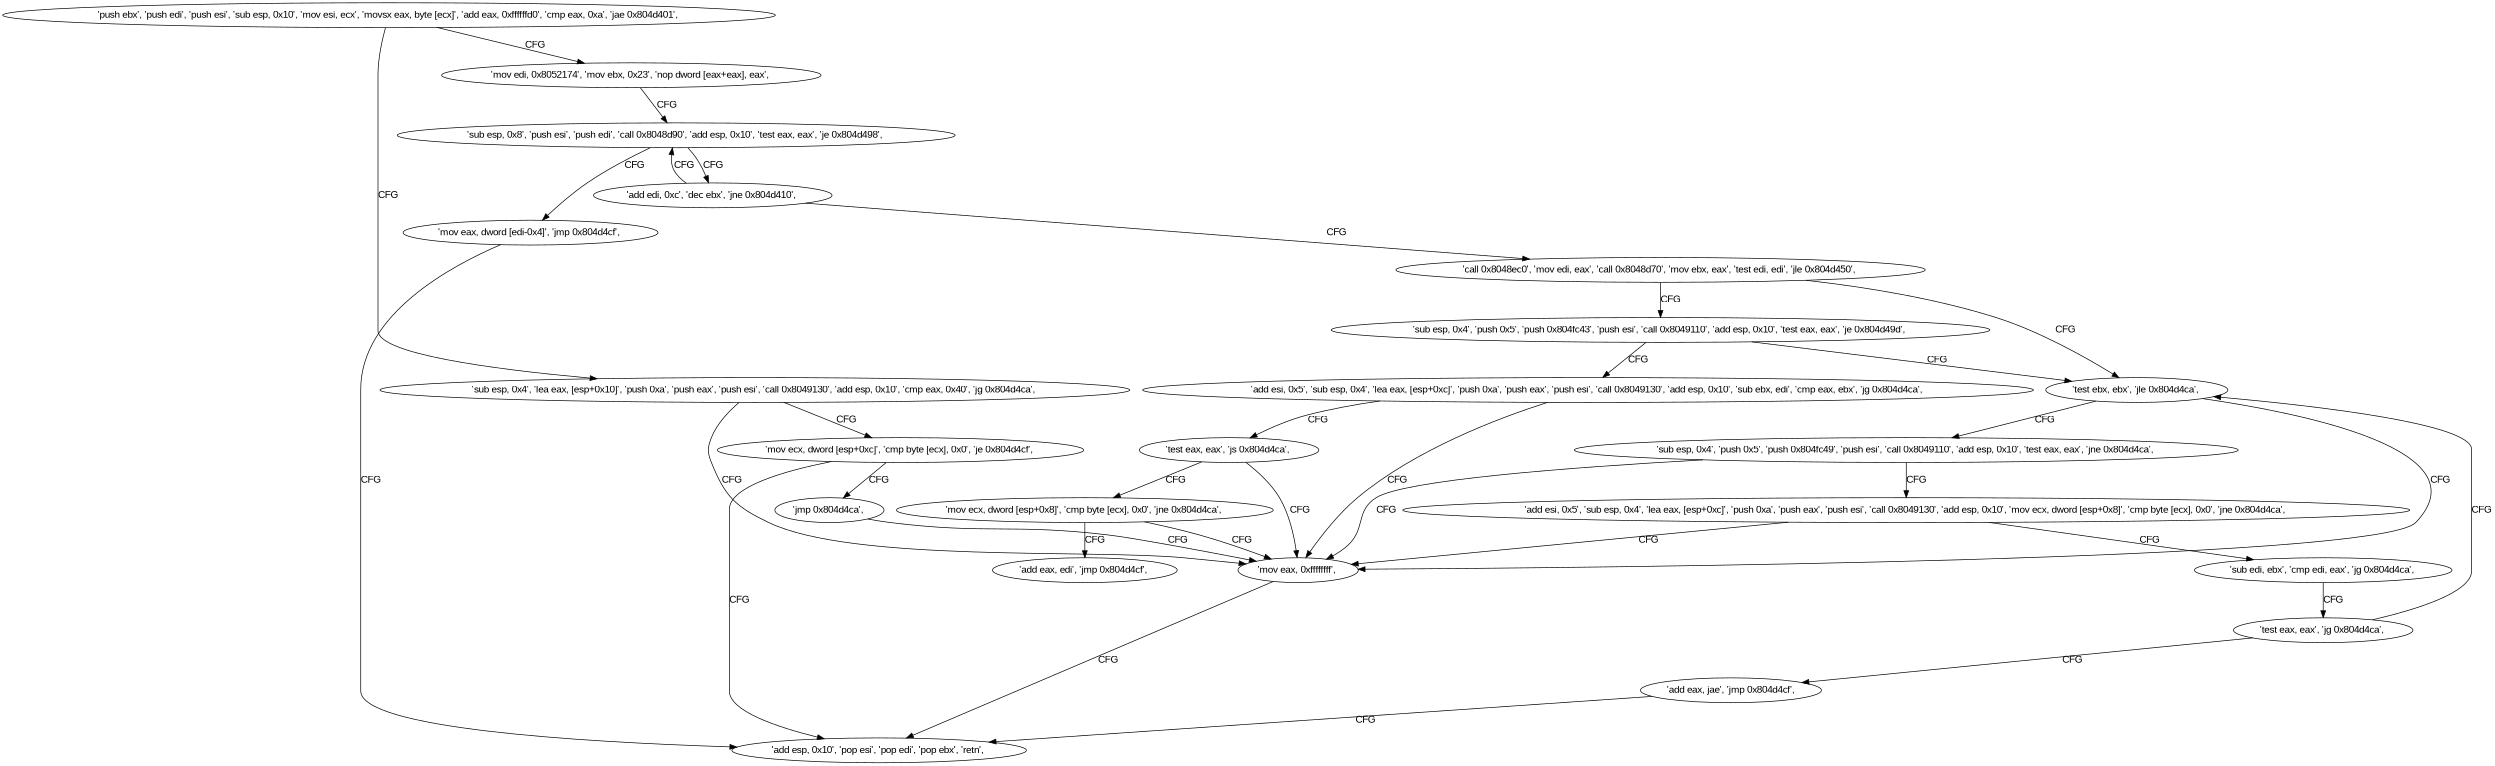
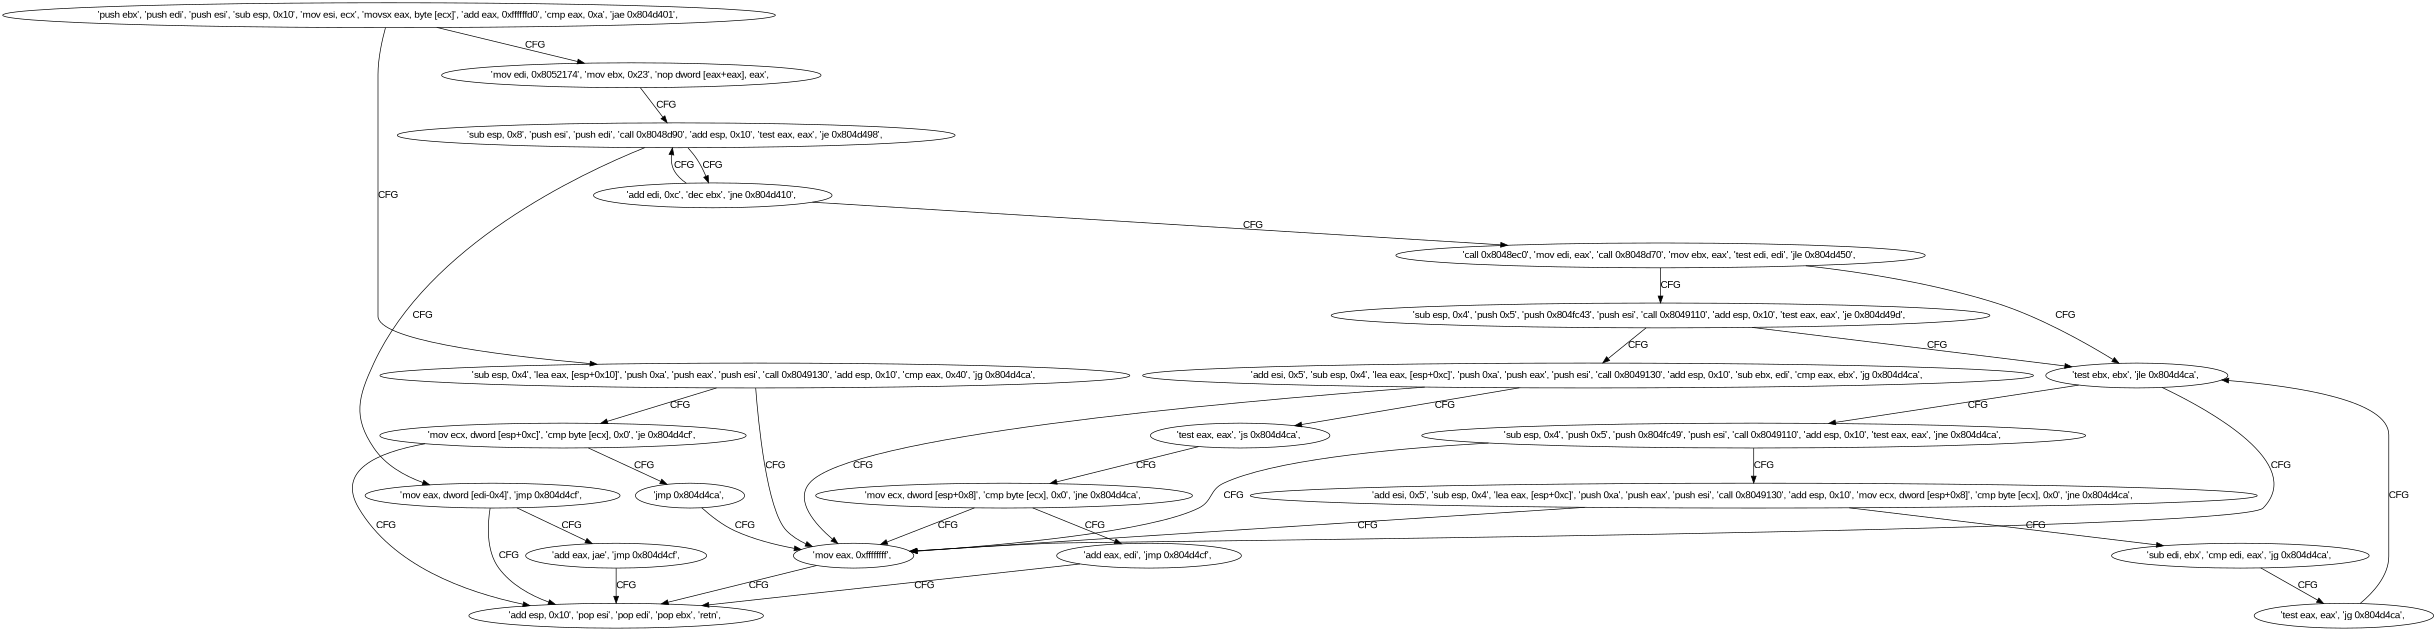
  digraph {
    fontname="Liberation Sans"
    node [fontname="Liberation Sans"]
    edge [fontname="Liberation Sans"]
    n1 [label="'push ebx', 'push edi', 'push esi', 'sub esp, 0x10', 'mov esi, ecx', 'movsx eax, byte [ecx]', 'add eax, 0xffffffd0', 'cmp eax, 0xa', 'jae 0x804d401', "]
    n2 [label="'mov edi, 0x8052174', 'mov ebx, 0x23', 'nop dword [eax+eax], eax', "]
    n3 [label="'sub esp, 0x4', 'lea eax, [esp+0x10]', 'push 0xa', 'push eax', 'push esi', 'call 0x8049130', 'add esp, 0x10', 'cmp eax, 0x40', 'jg 0x804d4ca', "]
    n4 [label="'sub esp, 0x8', 'push esi', 'push edi', 'call 0x8048d90', 'add esp, 0x10', 'test eax, eax', 'je 0x804d498', "]
    n5 [label="'mov eax, 0xffffffff', "]
    n6 [label="'mov ecx, dword [esp+0xc]', 'cmp byte [ecx], 0x0', 'je 0x804d4cf', "]
    n7 [label="'mov eax, dword [edi-0x4]', 'jmp 0x804d4cf', "]
    n8 [label="'add edi, 0xc', 'dec ebx', 'jne 0x804d410', "]
    n9 [label="'add esp, 0x10', 'pop esi', 'pop edi', 'pop ebx', 'retn', "]
    n10 [label="'jmp 0x804d4ca', "]
    n11 [label="'call 0x8048ec0', 'mov edi, eax', 'call 0x8048d70', 'mov ebx, eax', 'test edi, edi', 'jle 0x804d450', "]
    n12 [label="'test ebx, ebx', 'jle 0x804d4ca', "]
    n13 [label="'sub esp, 0x4', 'push 0x5', 'push 0x804fc43', 'push esi', 'call 0x8049110', 'add esp, 0x10', 'test eax, eax', 'je 0x804d49d', "]
    n14 [label="'sub esp, 0x4', 'push 0x5', 'push 0x804fc49', 'push esi', 'call 0x8049110', 'add esp, 0x10', 'test eax, eax', 'jne 0x804d4ca', "]
    n15 [label="'add esi, 0x5', 'sub esp, 0x4', 'lea eax, [esp+0xc]', 'push 0xa', 'push eax', 'push esi', 'call 0x8049130', 'add esp, 0x10', 'sub ebx, edi', 'cmp eax, ebx', 'jg 0x804d4ca', "]
    n16 [label="'add esi, 0x5', 'sub esp, 0x4', 'lea eax, [esp+0xc]', 'push 0xa', 'push eax', 'push esi', 'call 0x8049130', 'add esp, 0x10', 'mov ecx, dword [esp+0x8]', 'cmp byte [ecx], 0x0', 'jne 0x804d4ca', "]
    n17 [label="'test eax, eax', 'js 0x804d4ca', "]
    n18 [label="'sub edi, ebx', 'cmp edi, eax', 'jg 0x804d4ca', "]
    n19 [label="'mov ecx, dword [esp+0x8]', 'cmp byte [ecx], 0x0', 'jne 0x804d4ca', "]
    n20 [label="'test eax, eax', 'jg 0x804d4ca', "]
    n21 [label="'add eax, edi', 'jmp 0x804d4cf', "]
    n22 [label="'add eax, jae', 'jmp 0x804d4cf',"]
    n1 -> n2 [label=CFG]
    n1 -> n3 [label=CFG]
    n2 -> n4 [label=CFG]
    n3 -> n5 [label=CFG]
    n3 -> n6 [label=CFG]
    n4 -> n7 [label=CFG]
    n4 -> n8 [label=CFG]
    n5 -> n9 [label=CFG]
    n6 -> n9 [label=CFG]
    n6 -> n10 [label=CFG]
    n7 -> n9 [label=CFG]
    n8 -> n4 [label=CFG]
    n8 -> n11 [label=CFG]
    n10 -> n5 [label=CFG]
    n11 -> n12 [label=CFG]
    n11 -> n13 [label=CFG]
    n12 -> n5 [label=CFG]
    n12 -> n14 [label=CFG]
    n13 -> n12 [label=CFG]
    n13 -> n15 [label=CFG]
    n14 -> n5 [label=CFG]
    n14 -> n16 [label=CFG]
    n15 -> n5 [label=CFG]
    n15 -> n17 [label=CFG]
    n16 -> n5 [label=CFG]
    n16 -> n18 [label=CFG]
-   n17 -> n5 [label=CFG]
    n17 -> n19 [label=CFG]
    n18 -> n20 [label=CFG]
    n19 -> n5 [label=CFG]
    n19 -> n21 [label=CFG]
    n20 -> n12 [label=CFG]
-   n20 -> n22 [label=CFG]
+   n7 -> n22 [label=CFG]
+   n21 -> n9 [label=CFG]
    n22 -> n9 [label=CFG]
  }
